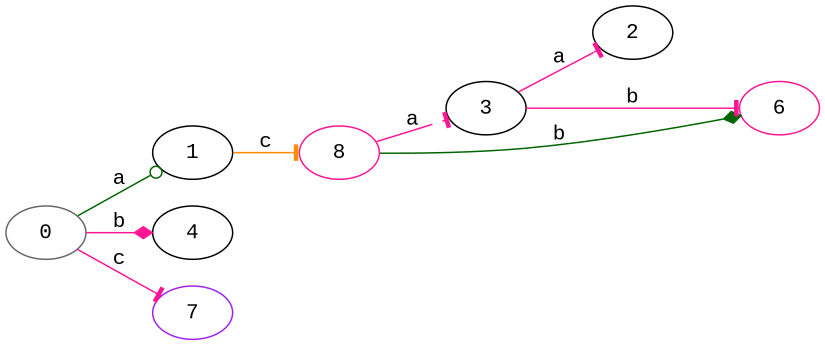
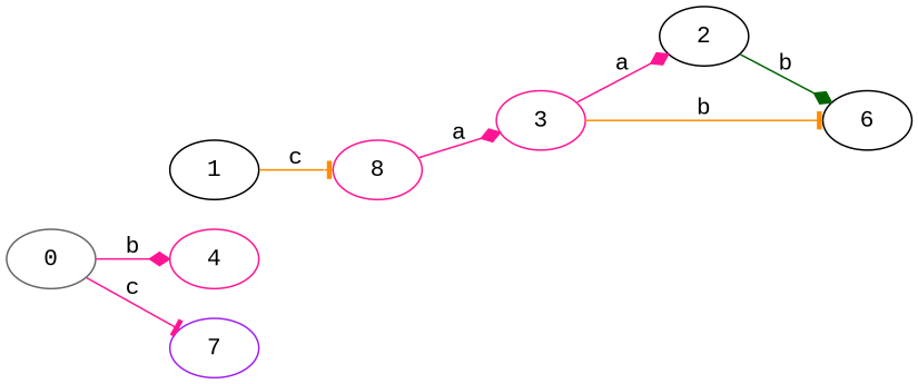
  strict digraph {
    fontname="Liberation Mono"
    rankdir=LR
    node [color=black fontname="Liberation Mono"]
    edge [arrowhead=tee color=deeppink fontname="Liberation Mono"]
    0 [color=gray40]
    1
-   4
+   4 [color=deeppink]
    7 [color=purple]
    8 [color=deeppink]
-   3
+   3 [color=deeppink]
    2
-   6 [color=deeppink]
-   0 -> 1 [arrowhead=odot color=darkgreen label=a]
+   6
    0 -> 4 [arrowhead=diamond label=b]
    0 -> 7 [label=c]
    1 -> 8 [color=darkorange label=c]
-   8 -> 3 [label=a]
-   3 -> 2 [label=a]
-   3 -> 6 [label=b]
-   8 -> 6 [arrowhead=diamond color=darkgreen label=b]
+   8 -> 3 [arrowhead=diamond label=a]
+   3 -> 2 [arrowhead=diamond label=a]
+   3 -> 6 [color=darkorange label=b]
+   2 -> 6 [arrowhead=diamond color=darkgreen label=b]
  }
